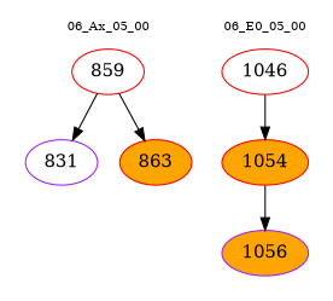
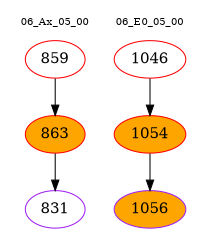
  digraph {
    node [color=red fillcolor=white style=filled]
    edge [color=black]
    n1 [label=859]
    n2 [color=purple label=831]
    n3 [fillcolor=orange label=863]
    n4 [fillcolor=orange label=1054]
    n5 [label=1046]
    n6 [color=purple fillcolor=orange label=1056]
    subgraph cluster_1 {
      color=white
      fontsize=10
      label="06_Ax_05_00"
      n1
      n2
      n3
    }
    subgraph cluster_2 {
      color=white
      fontsize=10
      label="06_E0_05_00"
      n4
      n5
      n6
    }
-   n1 -> n2
+   n3 -> n2
    n1 -> n3
    n4 -> n6
    n5 -> n4
  }
